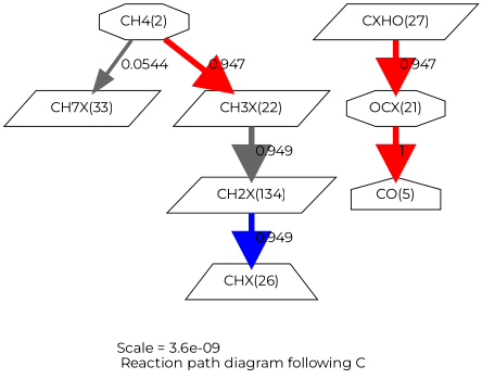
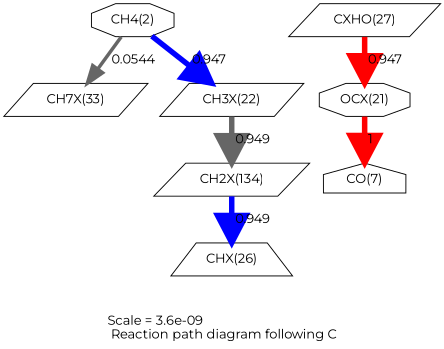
  digraph {
    fontname=Montserrat
    label="Scale = 3.6e-09\l Reaction path diagram following C"
    node [fontname=Montserrat shape=parallelogram]
    edge [arrowsize=2.98 color=gray40 fontname=Montserrat penwidth=5.96]
    n1 [label="CH4(2)" shape=octagon]
    n2 [label="CH7X(33)"]
    n3 [label="CH3X(22)"]
    n4 [label="CH2X(134)"]
    n5 [label="CHX(26)" shape=trapezium]
    n6 [label="CXHO(27)"]
    n7 [label="OCX(21)" shape=octagon]
-   n8 [label="CO(5)" shape=house]
+   n8 [label="CO(7)" shape=house]
    n1 -> n2 [arrowsize=1.9 label=" 0.0544" penwidth=3.8]
-   n1 -> n3 [color=red label=" 0.947"]
+   n1 -> n3 [color=blue label=" 0.947"]
    n3 -> n4 [label=" 0.949"]
    n4 -> n5 [color=blue label=" 0.949"]
    n6 -> n7 [arrowsize=3 color=red label=" 0.947" penwidth=6]
    n7 -> n8 [arrowsize=3 color=red label=" 1" penwidth=6]
  }
